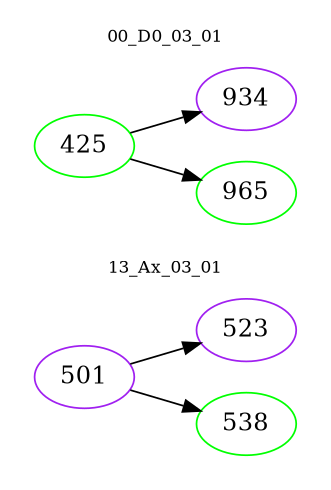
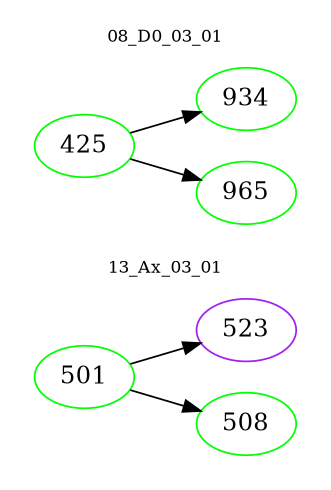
  digraph {
    rankdir=LR
    node [color=green]
    edge [color=black]
-   n1 [color=purple label=501]
-   n2 [label=538]
+   n1 [label=501]
+   n2 [label=508]
    n3 [color=purple label=523]
    n4 [label=425]
    n5 [label=965]
-   n6 [color=purple label=934]
+   n6 [label=934]
    subgraph cluster_1 {
      color=white
      fontsize=10
      label="13_Ax_03_01"
      n1
      n2
      n3
    }
    subgraph cluster_2 {
      color=white
      fontsize=10
-     label="00_D0_03_01"
+     label="08_D0_03_01"
      n4
      n5
      n6
    }
    n1 -> n2
    n1 -> n3
    n4 -> n5
    n4 -> n6
  }
